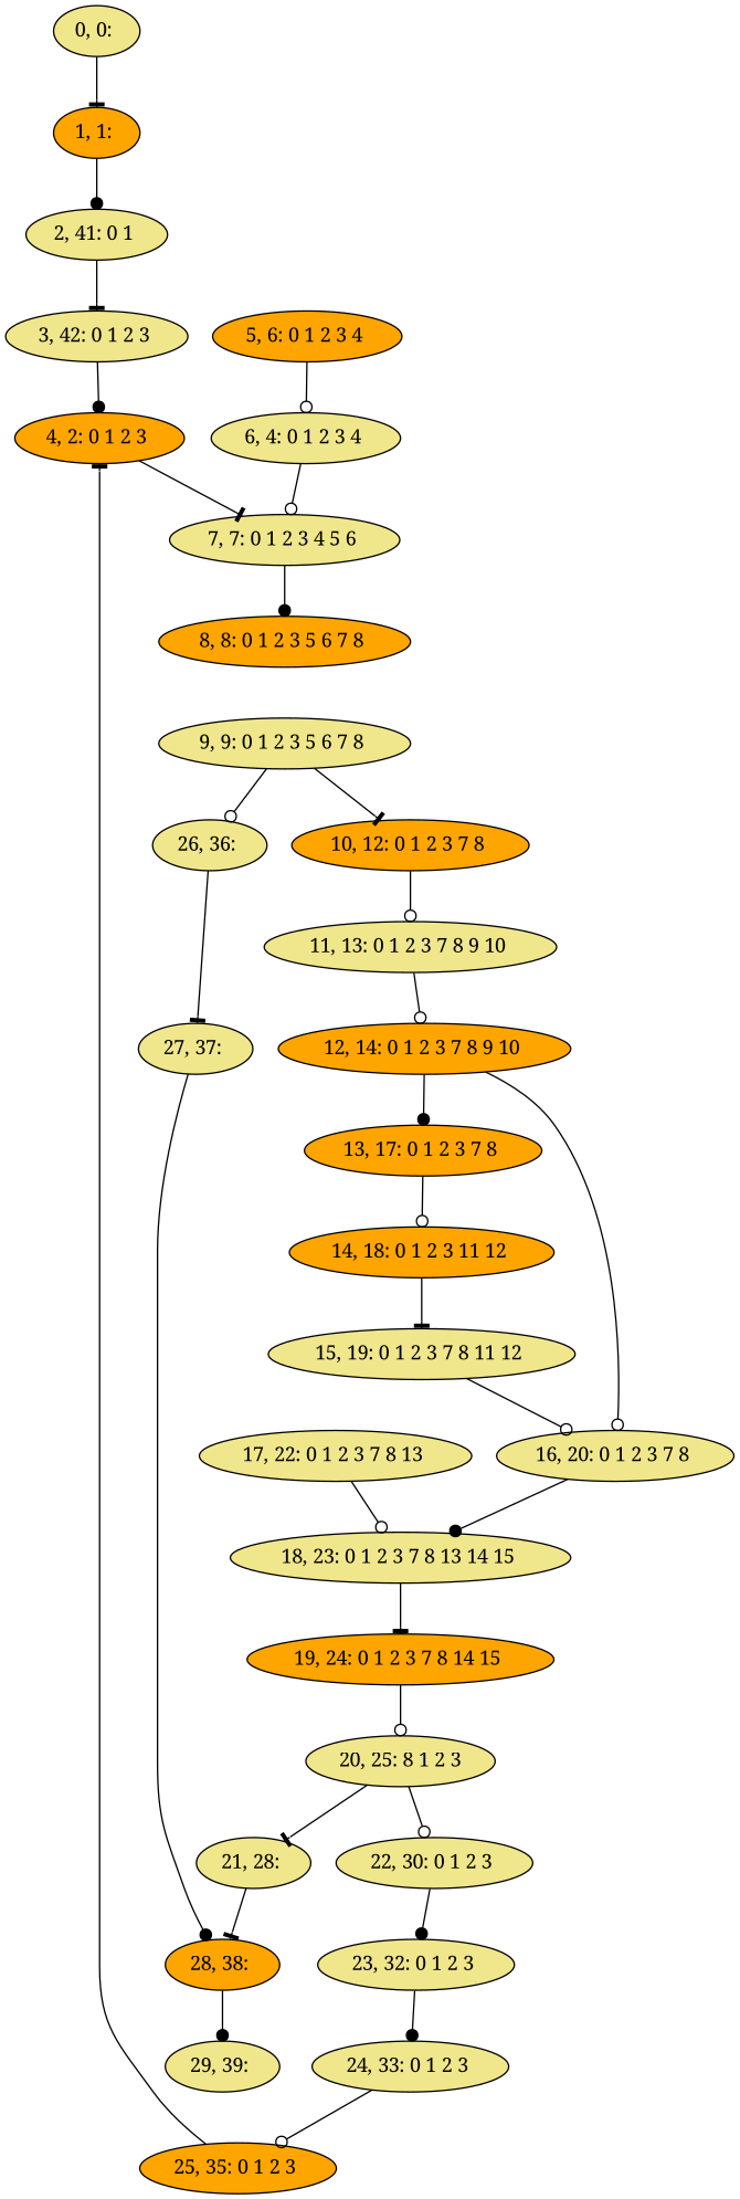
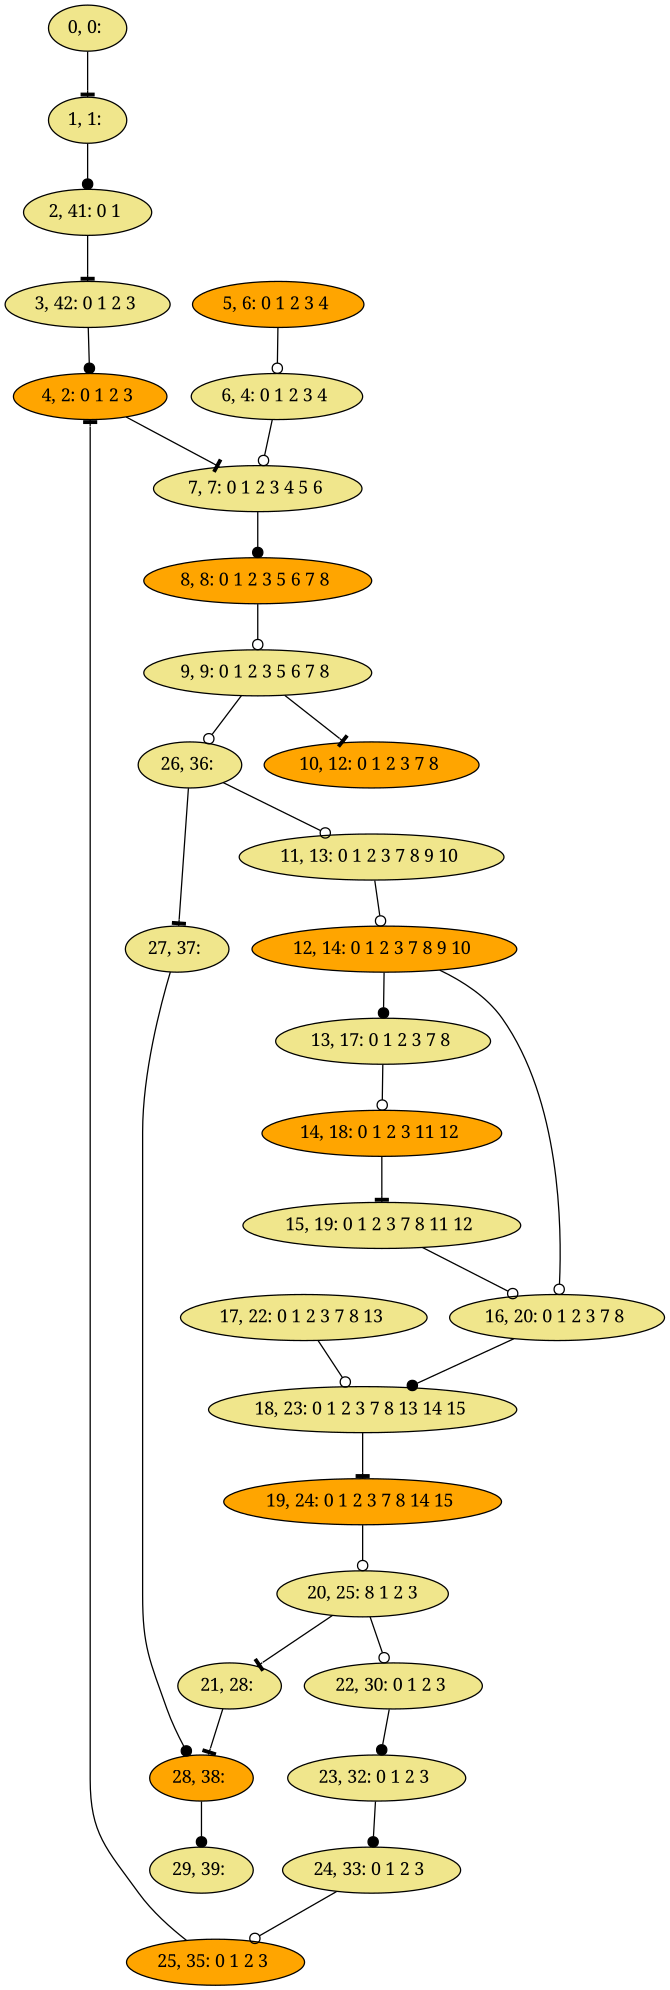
  digraph {
    fontname="Noto Serif"
    node [fillcolor=khaki fontname="Noto Serif" style=filled]
    edge [arrowhead=odot fontname="Noto Serif"]
    n1 [label="0, 0: "]
-   n2 [fillcolor=orange label="1, 1: "]
+   n2 [label="1, 1: "]
    n3 [label="2, 41: 0 1 "]
    n4 [label="3, 42: 0 1 2 3 "]
    n5 [fillcolor=orange label="4, 2: 0 1 2 3 "]
    n6 [label="7, 7: 0 1 2 3 4 5 6 "]
    n7 [fillcolor=orange label="5, 6: 0 1 2 3 4 "]
    n8 [label="6, 4: 0 1 2 3 4 "]
    n9 [fillcolor=orange label="8, 8: 0 1 2 3 5 6 7 8 "]
    n10 [label="9, 9: 0 1 2 3 5 6 7 8 "]
    n11 [fillcolor=orange label="10, 12: 0 1 2 3 7 8 "]
    n12 [label="26, 36: "]
    n13 [label="11, 13: 0 1 2 3 7 8 9 10 "]
    n14 [label="27, 37: "]
    n15 [fillcolor=orange label="12, 14: 0 1 2 3 7 8 9 10 "]
-   n16 [fillcolor=orange label="13, 17: 0 1 2 3 7 8 "]
+   n16 [label="13, 17: 0 1 2 3 7 8 "]
    n17 [label="16, 20: 0 1 2 3 7 8 "]
    n18 [fillcolor=orange label="14, 18: 0 1 2 3 11 12 "]
    n19 [label="18, 23: 0 1 2 3 7 8 13 14 15 "]
    n20 [label="15, 19: 0 1 2 3 7 8 11 12 "]
    n21 [label="17, 22: 0 1 2 3 7 8 13 "]
    n22 [fillcolor=orange label="19, 24: 0 1 2 3 7 8 14 15 "]
    n23 [label="20, 25: 8 1 2 3"]
    n24 [label="21, 28: "]
    n25 [label="22, 30: 0 1 2 3 "]
    n26 [fillcolor=orange label="28, 38: "]
    n27 [label="23, 32: 0 1 2 3 "]
    n28 [label="29, 39: "]
    n29 [label="24, 33: 0 1 2 3 "]
    n30 [fillcolor=orange label="25, 35: 0 1 2 3 "]
    n1 -> n2 [arrowhead=tee]
    n2 -> n3 [arrowhead=dot]
    n3 -> n4 [arrowhead=tee]
    n4 -> n5 [arrowhead=dot]
    n5 -> n6 [arrowhead=tee]
    n6 -> n9 [arrowhead=dot]
    n7 -> n8
    n8 -> n6
+   n9 -> n10
    n10 -> n11 [arrowhead=tee]
    n10 -> n12
-   n11 -> n13
+   n12 -> n13
    n12 -> n14 [arrowhead=tee]
    n13 -> n15
    n14 -> n26 [arrowhead=dot]
    n15 -> n16 [arrowhead=dot]
    n15 -> n17
    n16 -> n18
    n17 -> n19 [arrowhead=dot]
    n18 -> n20 [arrowhead=tee]
    n19 -> n22 [arrowhead=tee]
    n20 -> n17
    n21 -> n19
    n22 -> n23
    n23 -> n24 [arrowhead=tee]
    n23 -> n25
    n24 -> n26 [arrowhead=tee]
    n25 -> n27 [arrowhead=dot]
    n26 -> n28 [arrowhead=dot]
    n27 -> n29 [arrowhead=dot]
    n29 -> n30
    n30 -> n5 [arrowhead=tee]
  }
